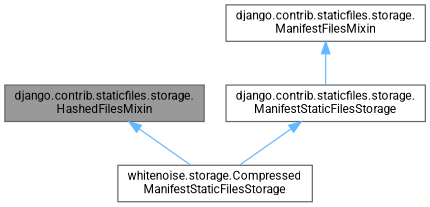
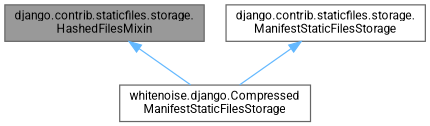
  digraph {
    fontname=Roboto
    node [color=gray40 fillcolor=white fontname=Roboto fontsize=10 shape=box style=filled]
    edge [color=steelblue1 dir=back fontname=Roboto fontsize=10 labelfontname=Helvetica labelfontsize=10 style=solid]
    n1 [fillcolor=grey60 fontcolor=black height=0.2 label="django.contrib.staticfiles.storage.\lHashedFilesMixin" width=0.4]
-   n2 [height=0.2 label="whitenoise.storage.Compressed\lManifestStaticFilesStorage" width=0.4]
-   n3 [height=0.2 label="django.contrib.staticfiles.storage.\lManifestFilesMixin" width=0.4]
+   n2 [height=0.2 label="whitenoise.django.Compressed\lManifestStaticFilesStorage" width=0.4]
    n4 [height=0.2 label="django.contrib.staticfiles.storage.\lManifestStaticFilesStorage" width=0.4]
    n1 -> n2
-   n3 -> n4
    n4 -> n2
  }
